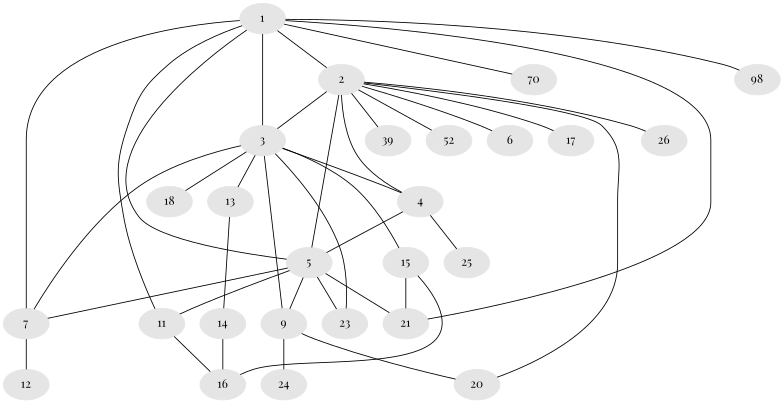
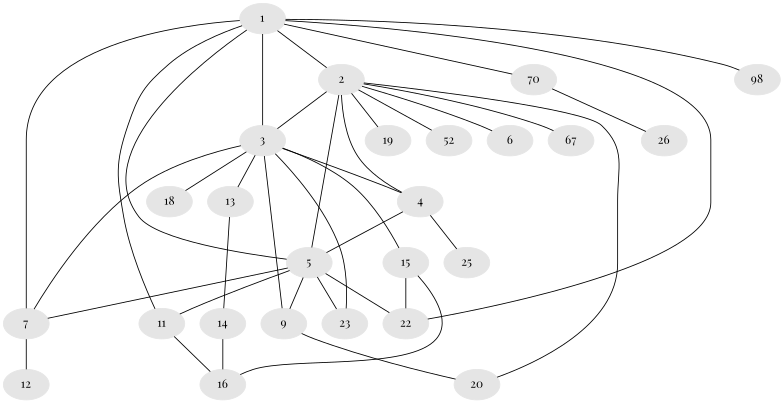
  graph {
    fontname="Playfair Display"
    node [color=gray90 fontname="Playfair Display" style=filled]
    edge [fontname="Playfair Display" weight=1.0]
    1
    2
    3
    5
    7
    n6 [label=70]
    11
-   21
+   21 [label=22]
    n9 [label=98]
    4
    6
-   17
-   19 [label=39]
+   17 [label=67]
+   19
    20
    n15 [label=52]
    26
    9
    13
    15
    18
    23
    12
    16
    25
-   24
    14
    1 -- 2 [weight=2.0]
    1 -- 3
    1 -- 5
    1 -- 7 [weight=3.0]
    1 -- n6
    1 -- 11
    1 -- 21
    1 -- n9
    2 -- 3 [weight=2.0]
    2 -- 5 [weight=2.0]
    2 -- 4 [weight=2.0]
    2 -- 6
    2 -- 17
    2 -- 19
    2 -- 20
    2 -- n15
-   2 -- 26
+   n6 -- 26
    3 -- 7
    3 -- 4
    3 -- 9
    3 -- 13
    3 -- 15
    3 -- 18
    3 -- 23
    5 -- 7
    5 -- 11
    5 -- 21
    5 -- 9
    5 -- 23
    7 -- 12
    11 -- 16
    4 -- 5 [weight=2.0]
    4 -- 25
    9 -- 20
-   9 -- 24
    13 -- 14
    15 -- 21
    15 -- 16 [weight=2.0]
    14 -- 16 [weight=2.0]
  }
